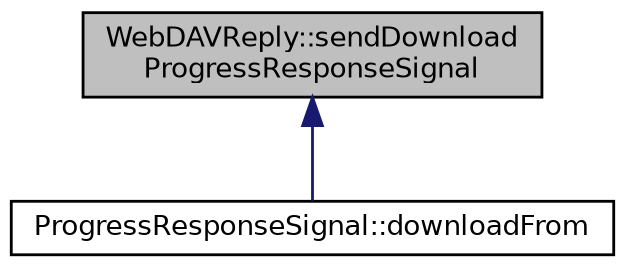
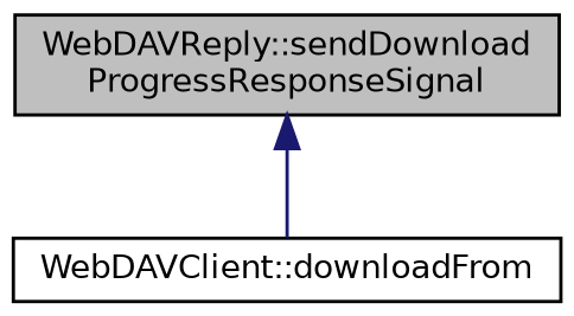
  digraph {
    rankdir=TB
    node [color=black fontname=Helvetica fontsize=10 shape=record style=filled]
    n1 [fillcolor=grey75 fontcolor=black height=0.2 label="WebDAVReply::sendDownload\lProgressResponseSignal" width=0.4]
-   n2 [fillcolor=white height=0.2 label="ProgressResponseSignal::downloadFrom" width=0.4]
+   n2 [fillcolor=white height=0.2 label="WebDAVClient::downloadFrom" width=0.4]
    n1 -> n2 [color=midnightblue dir=back fontname=Helvetica fontsize=10 labelfontname=Helvetica labelfontsize=10 style=solid]
  }
